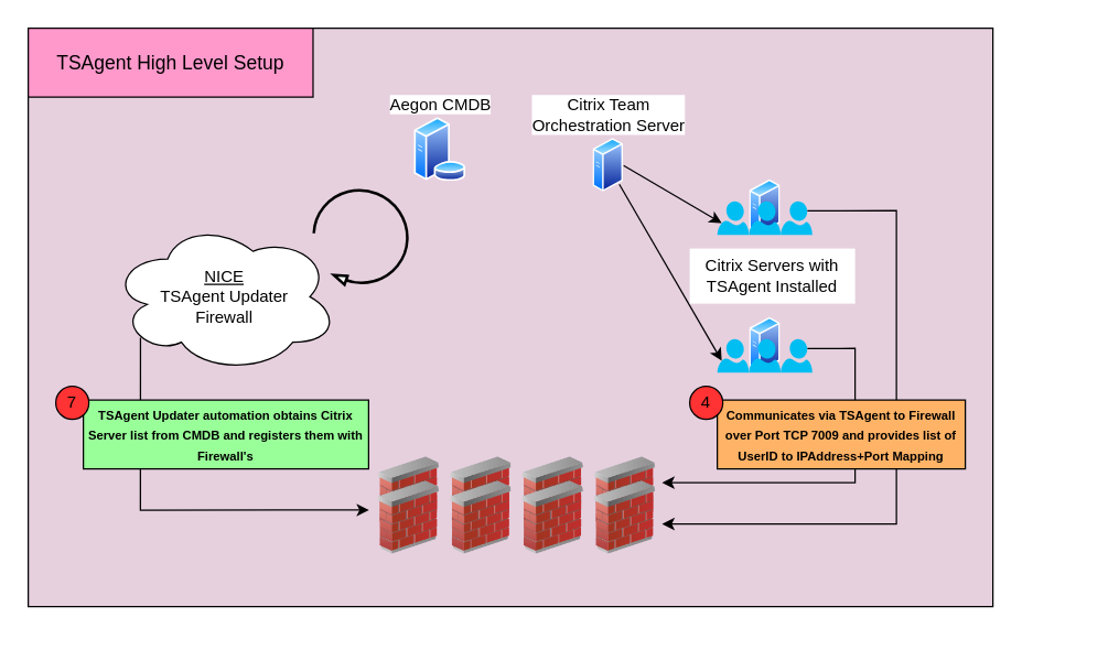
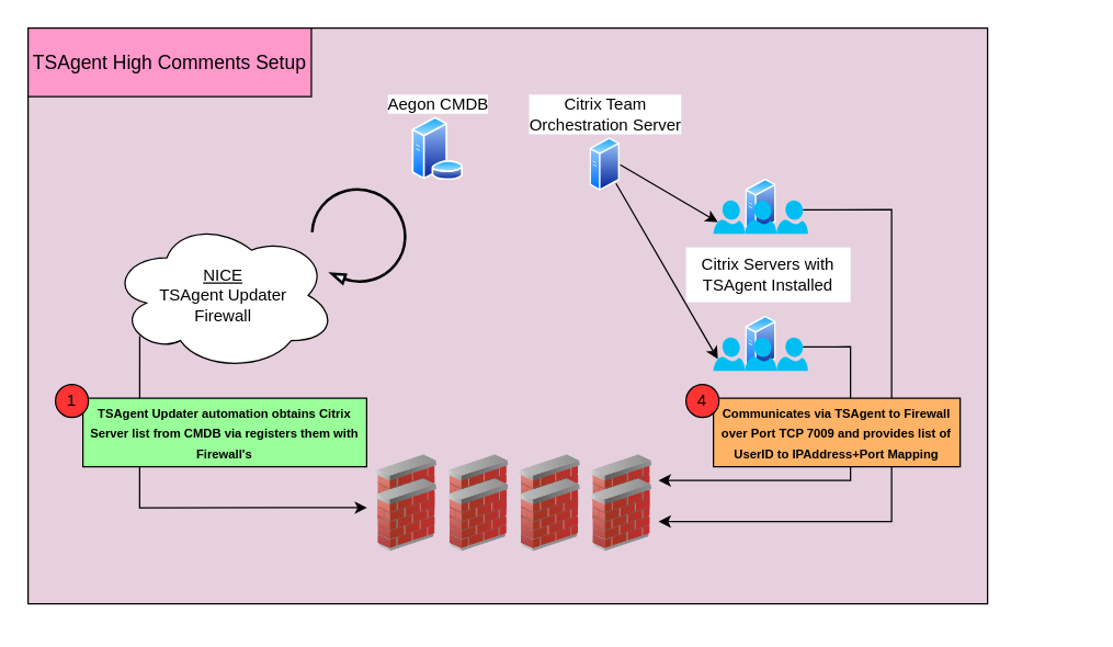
  <mxCell id="0" />
  <mxCell id="1" value="Background" parent="0" />
  <mxCell id="2" value="" style="group;movable=1;resizable=1;rotatable=1;deletable=1;editable=1;locked=0;connectable=1;" connectable="0" vertex="1" parent="1"><mxGeometry x="40" y="30" width="750" height="420" as="geometry" /></mxCell>
  <mxCell id="3" value="" style="group;movable=1;resizable=1;rotatable=1;deletable=1;editable=1;locked=0;connectable=1;" connectable="0" vertex="1" parent="2"><mxGeometry x="-20" y="-10" width="700" height="420" as="geometry" /></mxCell>
  <mxCell id="4" value="" style="rounded=0;whiteSpace=wrap;html=1;fillStyle=solid;fillColor=light-dark(#E6D0DE,#E6D0DE);container=0;movable=0;resizable=0;rotatable=0;deletable=0;editable=0;locked=1;connectable=0;" vertex="1" parent="3"><mxGeometry width="700" height="420" as="geometry" /></mxCell>
- <mxCell id="5" value="&lt;font style=&quot;font-size: 14px;&quot;&gt;TSAgent High Level Setup&lt;/font&gt;" style="rounded=0;whiteSpace=wrap;html=1;fillStyle=solid;fillColor=light-dark(#ff99cc, #FF99CC);movable=0;resizable=0;rotatable=0;deletable=0;editable=0;locked=1;connectable=0;" vertex="1" parent="3"><mxGeometry width="206.684" height="50" as="geometry" /></mxCell>
+ <mxCell id="5" value="&lt;font style=&quot;font-size: 14px;&quot;&gt;TSAgent High Comments Setup&lt;/font&gt;" style="rounded=0;whiteSpace=wrap;html=1;fillStyle=solid;fillColor=light-dark(#ff99cc, #FF99CC);movable=0;resizable=0;rotatable=0;deletable=0;editable=0;locked=1;connectable=0;" vertex="1" parent="3"><mxGeometry width="206.684" height="50" as="geometry" /></mxCell>
  <mxCell id="6" value="Images w/Txt" parent="0" />
  <mxCell id="7" value="" style="group;movable=0;resizable=0;rotatable=0;deletable=0;editable=0;locked=1;connectable=0;" connectable="0" vertex="1" parent="6"><mxGeometry x="80" y="80.003" width="570" height="322.03" as="geometry" /></mxCell>
  <mxCell id="8" style="rounded=0;orthogonalLoop=1;jettySize=auto;html=1;exitX=1;exitY=0.5;exitDx=0;exitDy=0;entryX=0.14;entryY=0.65;entryDx=0;entryDy=0;entryPerimeter=0;" edge="1" parent="7" source="10" target="18"><mxGeometry relative="1" as="geometry"><mxPoint x="500" y="79.997" as="targetPoint" /></mxGeometry></mxCell>
  <mxCell id="9" style="rounded=0;orthogonalLoop=1;jettySize=auto;html=1;exitX=1;exitY=1;exitDx=0;exitDy=0;entryX=0.14;entryY=0.65;entryDx=0;entryDy=0;entryPerimeter=0;" edge="1" parent="7" source="10" target="23"><mxGeometry relative="1" as="geometry"><mxPoint x="500" y="169.997" as="targetPoint" /></mxGeometry></mxCell>
  <mxCell id="10" value="&lt;font style=&quot;font-size: 12px;&quot;&gt;Citrix Team&lt;br&gt;Orchestration Server&lt;/font&gt;" style="image;aspect=fixed;perimeter=ellipsePerimeter;html=1;align=center;shadow=0;dashed=0;spacingTop=3;image=img/lib/active_directory/generic_server.svg;fontSize=10;labelPosition=center;verticalLabelPosition=top;verticalAlign=bottom;container=0;" vertex="1" parent="7"><mxGeometry x="350" y="20" width="22" height="39.27" as="geometry" /></mxCell>
  <mxCell id="11" value="" style="verticalLabelPosition=bottom;html=1;verticalAlign=top;strokeWidth=2;shape=mxgraph.lean_mapping.physical_pull;pointerEvents=1;rotation=34;aspect=fixed;direction=south;flipH=1;container=0;" vertex="1" parent="7"><mxGeometry x="146.07" y="57.547" width="69" height="69" as="geometry" /></mxCell>
  <mxCell id="12" value="Citrix Servers with TSAgent Installed" style="rounded=0;whiteSpace=wrap;html=1;strokeColor=none;container=0;" vertex="1" parent="7"><mxGeometry x="420" y="100" width="120" height="40" as="geometry" /></mxCell>
  <mxCell id="13" value="Aegon CMDB" style="image;aspect=fixed;perimeter=ellipsePerimeter;html=1;align=center;shadow=0;dashed=0;spacingTop=3;image=img/lib/active_directory/database_server.svg;labelPosition=center;verticalLabelPosition=top;verticalAlign=bottom;container=0;" vertex="1" parent="7"><mxGeometry x="220" y="5" width="38" height="46.34" as="geometry" /></mxCell>
  <mxCell id="14" style="edgeStyle=orthogonalEdgeStyle;rounded=0;orthogonalLoop=1;jettySize=auto;html=1;exitX=0.13;exitY=0.77;exitDx=0;exitDy=0;exitPerimeter=0;entryX=-0.051;entryY=0.394;entryDx=0;entryDy=0;entryPerimeter=0;" edge="1" parent="7" source="15" target="27"><mxGeometry relative="1" as="geometry"><mxPoint x="180" y="289.997" as="targetPoint" /><Array as="points"><mxPoint x="21" y="289.997" /></Array></mxGeometry></mxCell>
  <mxCell id="15" value="&lt;u&gt;NICE&lt;br&gt;&lt;/u&gt;TSAgent Updater&lt;br&gt;Firewall" style="ellipse;shape=cloud;whiteSpace=wrap;html=1;aspect=fixed;movable=1;resizable=1;rotatable=1;deletable=1;editable=1;locked=0;connectable=1;container=0;" vertex="1" parent="7"><mxGeometry y="80" width="164.97" height="110" as="geometry" /></mxCell>
  <mxCell id="16" value="" style="image;aspect=fixed;perimeter=ellipsePerimeter;html=1;align=center;shadow=0;dashed=0;spacingTop=3;image=img/lib/active_directory/generic_server.svg;container=0;" vertex="1" parent="7"><mxGeometry x="463.6" y="50" width="22.4" height="40" as="geometry" /></mxCell>
  <mxCell id="17" value="" style="verticalLabelPosition=bottom;html=1;verticalAlign=top;align=center;strokeColor=none;fillColor=#00BEF2;shape=mxgraph.azure.user;aspect=fixed;container=0;" vertex="1" parent="7"><mxGeometry x="463" y="65.71" width="23" height="24.29" as="geometry" /></mxCell>
  <mxCell id="18" value="" style="verticalLabelPosition=bottom;html=1;verticalAlign=top;align=center;strokeColor=none;fillColor=#00BEF2;shape=mxgraph.azure.user;aspect=fixed;container=0;" vertex="1" parent="7"><mxGeometry x="440" y="65.71" width="23" height="24.29" as="geometry" /></mxCell>
  <mxCell id="19" style="edgeStyle=orthogonalEdgeStyle;rounded=0;orthogonalLoop=1;jettySize=auto;html=1;exitX=0.84;exitY=0.28;exitDx=0;exitDy=0;exitPerimeter=0;" edge="1" parent="7" source="20"><mxGeometry relative="1" as="geometry"><mxPoint x="400" y="299.997" as="targetPoint" /><Array as="points"><mxPoint x="570" y="73" /><mxPoint x="570" y="300" /></Array></mxGeometry></mxCell>
  <mxCell id="20" value="" style="verticalLabelPosition=bottom;html=1;verticalAlign=top;align=center;strokeColor=none;fillColor=#00BEF2;shape=mxgraph.azure.user;aspect=fixed;container=0;" vertex="1" parent="7"><mxGeometry x="486" y="65.71" width="23" height="24.29" as="geometry" /></mxCell>
  <mxCell id="21" value="" style="image;aspect=fixed;perimeter=ellipsePerimeter;html=1;align=center;shadow=0;dashed=0;spacingTop=3;image=img/lib/active_directory/generic_server.svg;container=0;" vertex="1" parent="7"><mxGeometry x="463.6" y="150" width="22.4" height="40" as="geometry" /></mxCell>
  <mxCell id="22" value="" style="verticalLabelPosition=bottom;html=1;verticalAlign=top;align=center;strokeColor=none;fillColor=#00BEF2;shape=mxgraph.azure.user;aspect=fixed;container=0;" vertex="1" parent="7"><mxGeometry x="463" y="165.71" width="23" height="24.29" as="geometry" /></mxCell>
  <mxCell id="23" value="" style="verticalLabelPosition=bottom;html=1;verticalAlign=top;align=center;strokeColor=none;fillColor=#00BEF2;shape=mxgraph.azure.user;aspect=fixed;container=0;" vertex="1" parent="7"><mxGeometry x="440" y="165.71" width="23" height="24.29" as="geometry" /></mxCell>
  <mxCell id="24" style="edgeStyle=orthogonalEdgeStyle;rounded=0;orthogonalLoop=1;jettySize=auto;html=1;exitX=0.84;exitY=0.28;exitDx=0;exitDy=0;exitPerimeter=0;" edge="1" parent="7" source="25"><mxGeometry relative="1" as="geometry"><mxPoint x="400" y="269.997" as="targetPoint" /><Array as="points"><mxPoint x="540" y="173" /><mxPoint x="540" y="270" /></Array></mxGeometry></mxCell>
  <mxCell id="25" value="" style="verticalLabelPosition=bottom;html=1;verticalAlign=top;align=center;strokeColor=none;fillColor=#00BEF2;shape=mxgraph.azure.user;aspect=fixed;container=0;" vertex="1" parent="7"><mxGeometry x="486" y="165.71" width="23" height="24.29" as="geometry" /></mxCell>
  <mxCell id="26" value="" style="image;html=1;image=img/lib/clip_art/networking/Firewall_02_128x128.png;aspect=fixed;container=0;" vertex="1" parent="7"><mxGeometry x="190" y="251.57" width="53.062" height="53.062" as="geometry" /></mxCell>
  <mxCell id="27" value="" style="image;html=1;image=img/lib/clip_art/networking/Firewall_02_128x128.png;aspect=fixed;container=0;" vertex="1" parent="7"><mxGeometry x="190" y="268.968" width="53.062" height="53.062" as="geometry" /></mxCell>
  <mxCell id="28" value="" style="image;html=1;image=img/lib/clip_art/networking/Firewall_02_128x128.png;aspect=fixed;container=0;" vertex="1" parent="7"><mxGeometry x="242.282" y="251.57" width="53.062" height="53.062" as="geometry" /></mxCell>
  <mxCell id="29" value="" style="image;html=1;image=img/lib/clip_art/networking/Firewall_02_128x128.png;aspect=fixed;container=0;" vertex="1" parent="7"><mxGeometry x="242.282" y="268.968" width="53.062" height="53.062" as="geometry" /></mxCell>
  <mxCell id="30" value="" style="image;html=1;image=img/lib/clip_art/networking/Firewall_02_128x128.png;aspect=fixed;container=0;" vertex="1" parent="7"><mxGeometry x="294.564" y="251.57" width="53.062" height="53.062" as="geometry" /></mxCell>
  <mxCell id="31" value="" style="image;html=1;image=img/lib/clip_art/networking/Firewall_02_128x128.png;aspect=fixed;container=0;" vertex="1" parent="7"><mxGeometry x="294.564" y="268.968" width="53.062" height="53.062" as="geometry" /></mxCell>
  <mxCell id="32" value="" style="image;html=1;image=img/lib/clip_art/networking/Firewall_02_128x128.png;aspect=fixed;container=0;" vertex="1" parent="7"><mxGeometry x="346.846" y="251.57" width="53.062" height="53.062" as="geometry" /></mxCell>
  <mxCell id="33" value="" style="image;html=1;image=img/lib/clip_art/networking/Firewall_02_128x128.png;aspect=fixed;container=0;" vertex="1" parent="7"><mxGeometry x="346.846" y="268.968" width="53.062" height="53.062" as="geometry" /></mxCell>
  <mxCell id="34" value="Comments" parent="0" />
  <mxCell id="35" value="" style="group;movable=0;resizable=0;rotatable=0;deletable=0;editable=0;locked=1;connectable=0;" connectable="0" vertex="1" parent="34"><mxGeometry x="500" y="280" width="200" height="60" as="geometry" /></mxCell>
  <mxCell id="36" value="&lt;font style=&quot;font-size: 9px;&quot;&gt;&lt;b&gt;Communicates via TSAgent to Firewall over Port TCP 7009 and provides list of UserID to IPAddress+Port Mapping&lt;/b&gt;&lt;/font&gt;" style="rounded=0;whiteSpace=wrap;html=1;fillColor=light-dark(#ffb366, #FFB366);movable=1;resizable=1;rotatable=1;deletable=1;editable=1;locked=0;connectable=1;" vertex="1" parent="35"><mxGeometry x="20" y="10" width="180" height="50" as="geometry" /></mxCell>
  <mxCell id="37" value="4" style="ellipse;whiteSpace=wrap;html=1;aspect=fixed;fillColor=light-dark(#ff3333, #FF3333);container=0;movable=1;resizable=1;rotatable=1;deletable=1;editable=1;locked=0;connectable=1;" vertex="1" parent="35"><mxGeometry width="24" height="24" as="geometry" /></mxCell>
  <mxCell id="38" value="" style="group;movable=0;resizable=0;rotatable=0;deletable=0;editable=0;locked=1;connectable=0;" connectable="0" vertex="1" parent="34"><mxGeometry x="40" y="280" width="227" height="60" as="geometry" /></mxCell>
- <mxCell id="39" value="&lt;font style=&quot;font-size: 9px;&quot;&gt;&lt;b&gt;TSAgent Updater automation obtains Citrix Server list from CMDB and registers them with Firewall's&lt;/b&gt;&lt;/font&gt;" style="rounded=0;whiteSpace=wrap;html=1;fillColor=light-dark(#99ff99, #99FF99);movable=1;resizable=1;rotatable=1;deletable=1;editable=1;locked=0;connectable=1;" vertex="1" parent="38"><mxGeometry x="20" y="10" width="207" height="50" as="geometry" /></mxCell>
- <mxCell id="40" value="7" style="ellipse;whiteSpace=wrap;html=1;aspect=fixed;fillColor=light-dark(#ff3333, #FF3333);container=0;movable=1;resizable=1;rotatable=1;deletable=1;editable=1;locked=0;connectable=1;" vertex="1" parent="38"><mxGeometry width="24" height="24" as="geometry" /></mxCell>
+ <mxCell id="39" value="&lt;font style=&quot;font-size: 9px;&quot;&gt;&lt;b&gt;TSAgent Updater automation obtains Citrix Server list from CMDB via registers them with Firewall's&lt;/b&gt;&lt;/font&gt;" style="rounded=0;whiteSpace=wrap;html=1;fillColor=light-dark(#99ff99, #99FF99);movable=1;resizable=1;rotatable=1;deletable=1;editable=1;locked=0;connectable=1;" vertex="1" parent="38"><mxGeometry x="20" y="10" width="207" height="50" as="geometry" /></mxCell>
+ <mxCell id="40" value="1" style="ellipse;whiteSpace=wrap;html=1;aspect=fixed;fillColor=light-dark(#ff3333, #FF3333);container=0;movable=1;resizable=1;rotatable=1;deletable=1;editable=1;locked=0;connectable=1;" vertex="1" parent="38"><mxGeometry width="24" height="24" as="geometry" /></mxCell>
